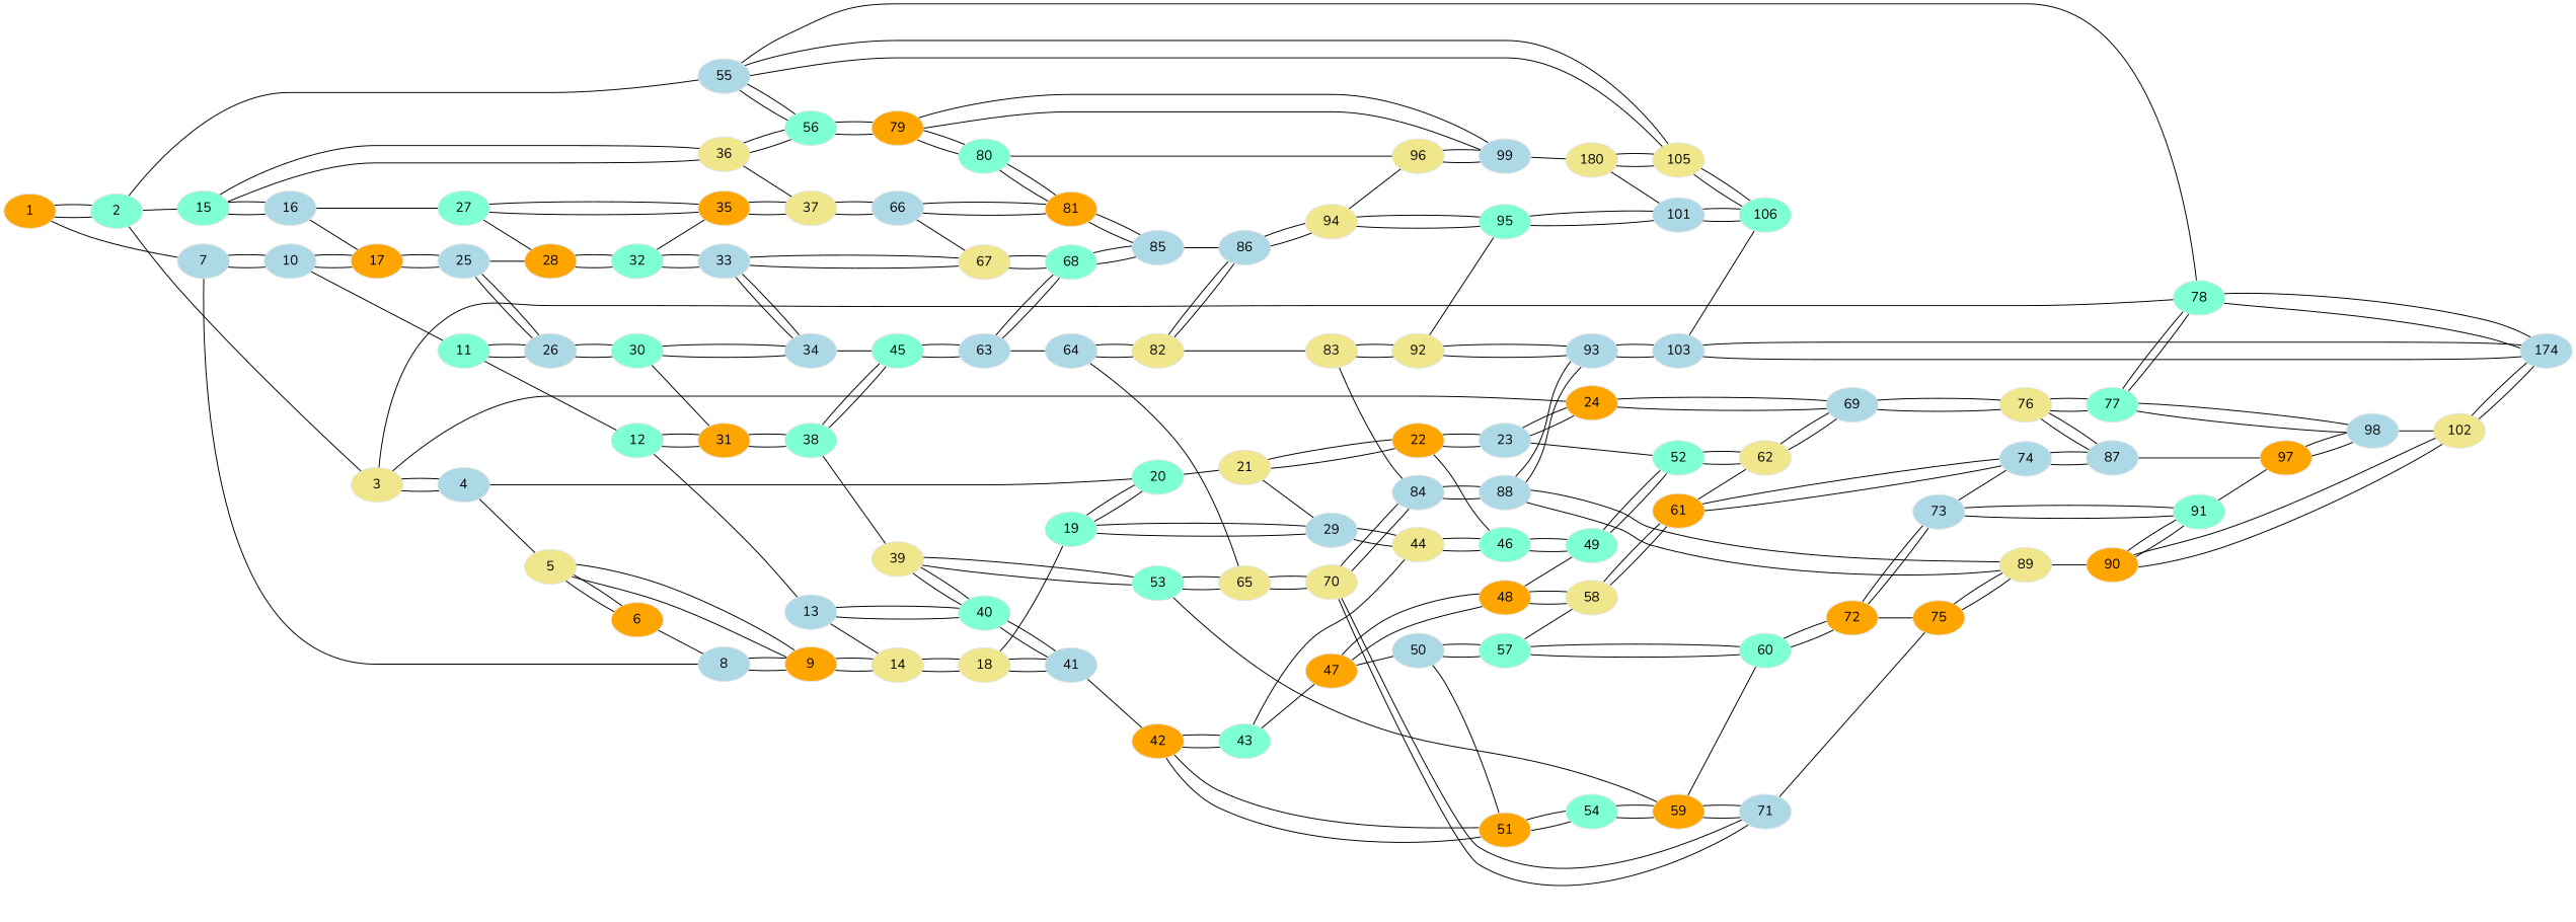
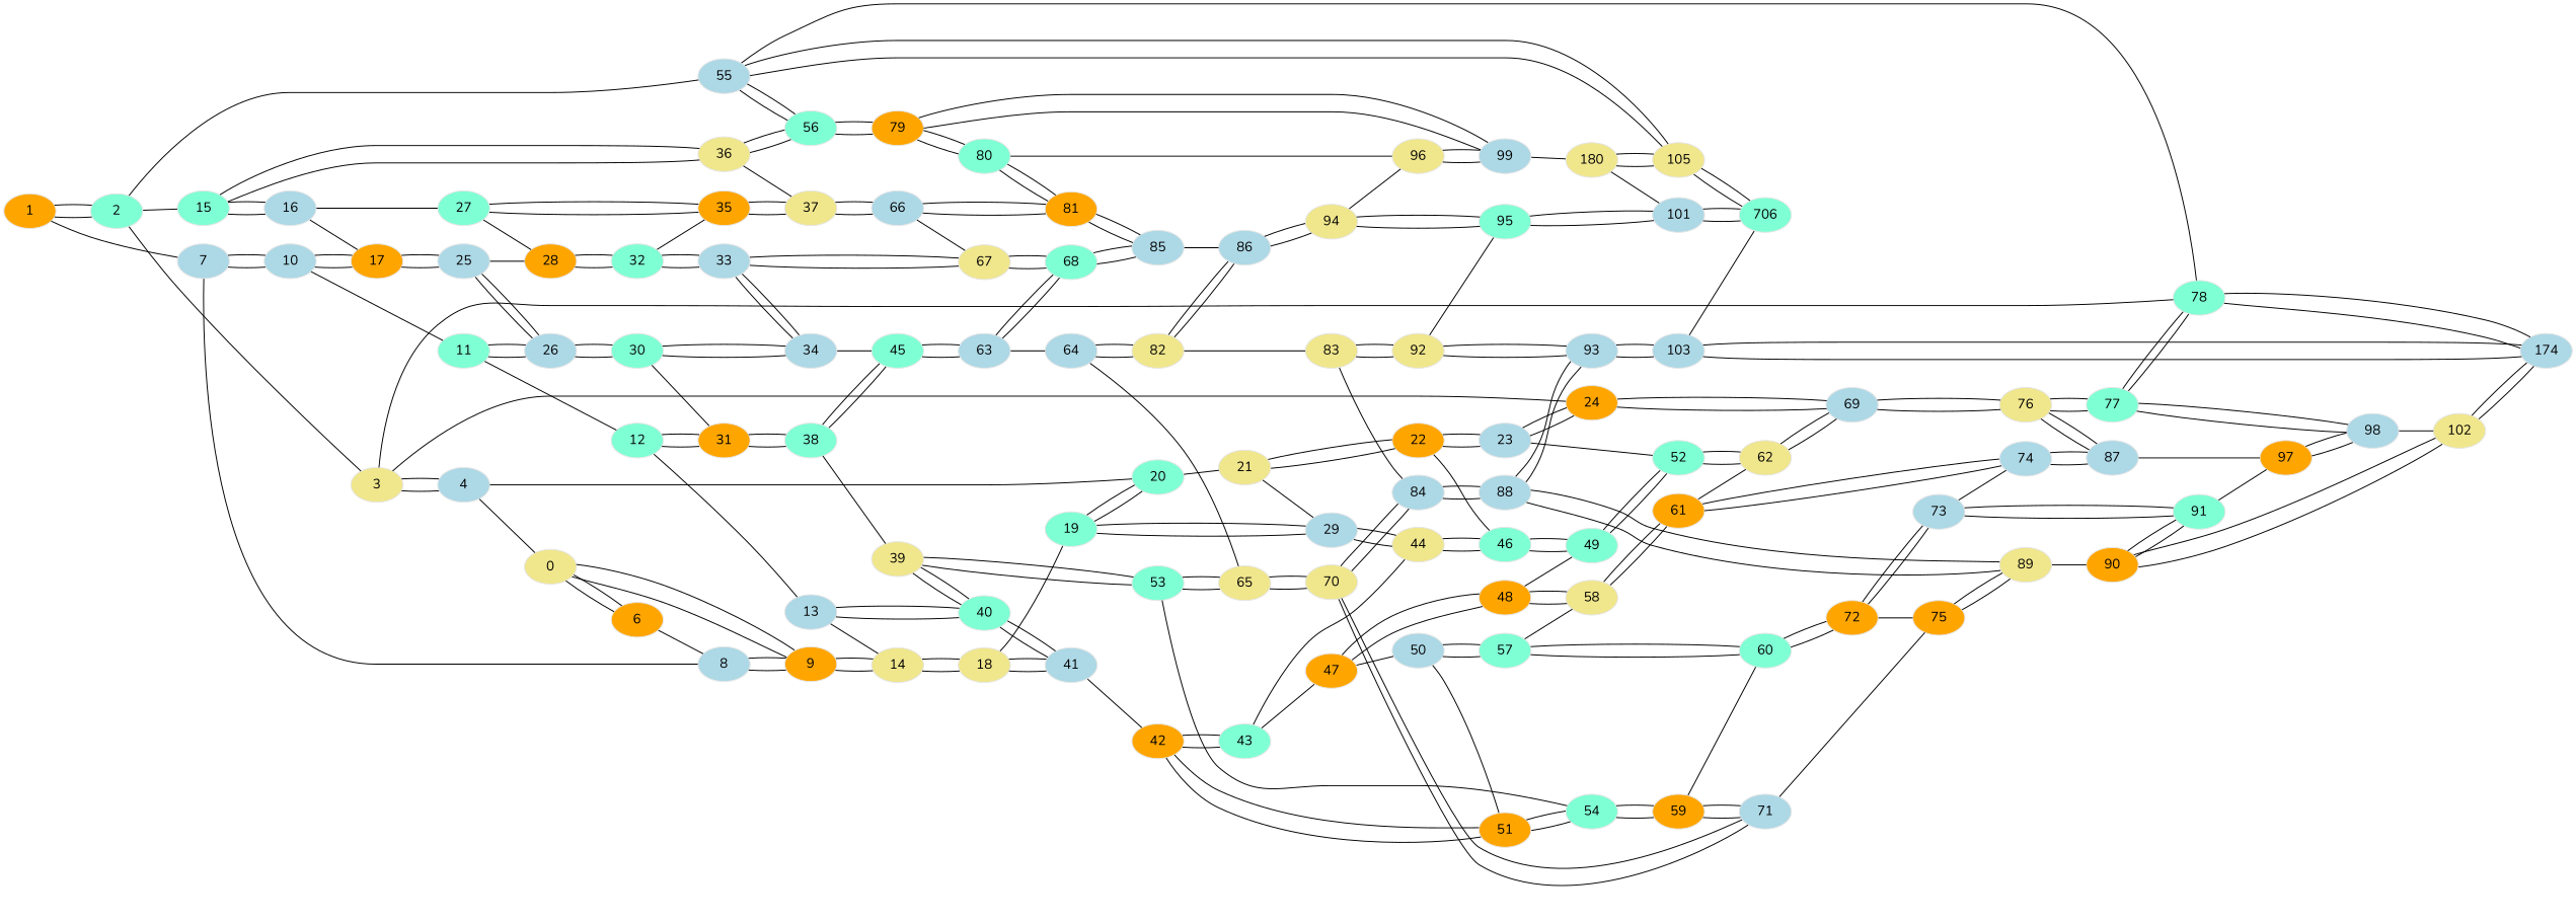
  graph {
    fontname=Nunito
    rankdir=LR
    node [color=gray90 fillcolor=lightblue fontname=Nunito style=filled]
    edge [fontname=Nunito]
    1 [fillcolor=orange]
    2 [fillcolor=aquamarine]
    7
    3 [fillcolor=khaki]
    15 [fillcolor=aquamarine]
    55
    8
    10
    4
    24 [fillcolor=orange]
    78 [fillcolor=aquamarine]
    16
    36 [fillcolor=khaki]
    56 [fillcolor=aquamarine]
    105 [fillcolor=khaki]
-   5 [fillcolor=khaki]
+   5 [fillcolor=khaki label=0]
    20 [fillcolor=aquamarine]
    69
    n19 [label=174]
    6 [fillcolor=orange]
    9 [fillcolor=orange]
    21 [fillcolor=khaki]
    14 [fillcolor=khaki]
    11 [fillcolor=aquamarine]
    17 [fillcolor=orange]
    18 [fillcolor=khaki]
    12 [fillcolor=aquamarine]
    26
    25
    13
    31 [fillcolor=orange]
    30 [fillcolor=aquamarine]
    40 [fillcolor=aquamarine]
    38 [fillcolor=aquamarine]
    41
    19 [fillcolor=aquamarine]
    27 [fillcolor=aquamarine]
    37 [fillcolor=khaki]
    28 [fillcolor=orange]
    35 [fillcolor=orange]
    29
    42 [fillcolor=orange]
    44 [fillcolor=khaki]
    22 [fillcolor=orange]
    23
    46 [fillcolor=aquamarine]
    52 [fillcolor=aquamarine]
    49 [fillcolor=aquamarine]
    62 [fillcolor=khaki]
    76 [fillcolor=khaki]
    32 [fillcolor=aquamarine]
    34
    33
    45 [fillcolor=aquamarine]
    39 [fillcolor=khaki]
    67 [fillcolor=khaki]
    68 [fillcolor=aquamarine]
    63
    66
    79 [fillcolor=orange]
    81 [fillcolor=orange]
    53 [fillcolor=aquamarine]
    54 [fillcolor=aquamarine]
    65 [fillcolor=khaki]
    43 [fillcolor=aquamarine]
    51 [fillcolor=orange]
    47 [fillcolor=orange]
    48 [fillcolor=orange]
    50
    64
    58 [fillcolor=khaki]
    57 [fillcolor=aquamarine]
    61 [fillcolor=orange]
    60 [fillcolor=aquamarine]
    59 [fillcolor=orange]
    70 [fillcolor=khaki]
    71
-   106 [fillcolor=aquamarine]
+   106 [fillcolor=aquamarine label=706]
    80 [fillcolor=aquamarine]
    99
    72 [fillcolor=orange]
    74
    75 [fillcolor=orange]
    73
    87
    82 [fillcolor=khaki]
    85
    83 [fillcolor=khaki]
    86
    84
    77 [fillcolor=aquamarine]
    88
    89 [fillcolor=khaki]
    91 [fillcolor=aquamarine]
    97 [fillcolor=orange]
    90 [fillcolor=orange]
    98
    102 [fillcolor=khaki]
    96 [fillcolor=khaki]
    n100 [fillcolor=khaki label=180]
    92 [fillcolor=khaki]
    94 [fillcolor=khaki]
    93
    95 [fillcolor=aquamarine]
    103
    101
    1 -- 2
    1 -- 2
    1 -- 7
    2 -- 3
    2 -- 15
    2 -- 55
    7 -- 8
    7 -- 10
    7 -- 10
    3 -- 4
    3 -- 4
    3 -- 24
    3 -- 78
    15 -- 16
    15 -- 16
    15 -- 36
    15 -- 36
    55 -- 78
    55 -- 56
    55 -- 56
    55 -- 105
    55 -- 105
    8 -- 9
    8 -- 9
    10 -- 11
    10 -- 17
    10 -- 17
    4 -- 5
    4 -- 20
    24 -- 69
    24 -- 69
    78 -- n19
    78 -- n19
    16 -- 17
    16 -- 27
    36 -- 56
    36 -- 56
    36 -- 37
    56 -- 79
    56 -- 79
    105 -- 106
    105 -- 106
    5 -- 6
    5 -- 6
    5 -- 9
    5 -- 9
    20 -- 21
    69 -- 76
    69 -- 76
    6 -- 8
    9 -- 14
    9 -- 14
    21 -- 29
    21 -- 22
    21 -- 22
    14 -- 18
    14 -- 18
    11 -- 12
    11 -- 26
    11 -- 26
    17 -- 25
    17 -- 25
    18 -- 41
    18 -- 41
    18 -- 19
    12 -- 13
    12 -- 31
    12 -- 31
    26 -- 30
    26 -- 30
    25 -- 26
    25 -- 26
    25 -- 28
    13 -- 14
    13 -- 40
    13 -- 40
    31 -- 38
    31 -- 38
    30 -- 31
    30 -- 34
    30 -- 34
    40 -- 41
    40 -- 41
    38 -- 45
    38 -- 45
    38 -- 39
    41 -- 42
    19 -- 20
    19 -- 20
    19 -- 29
    19 -- 29
    27 -- 28
    27 -- 35
    27 -- 35
    37 -- 66
    37 -- 66
    28 -- 32
    28 -- 32
    35 -- 37
    35 -- 37
    29 -- 44
    29 -- 44
    42 -- 43
    42 -- 43
    42 -- 51
    42 -- 51
    44 -- 46
    44 -- 46
    22 -- 23
    22 -- 23
    22 -- 46
    23 -- 24
    23 -- 24
    23 -- 52
    46 -- 49
    46 -- 49
    52 -- 62
    52 -- 62
    49 -- 52
    49 -- 52
    62 -- 69
    62 -- 69
    76 -- 87
    76 -- 87
    76 -- 77
    76 -- 77
    32 -- 35
    32 -- 33
    32 -- 33
    34 -- 45
    33 -- 34
    33 -- 34
    33 -- 67
    33 -- 67
    45 -- 63
    45 -- 63
    39 -- 40
    39 -- 40
    39 -- 53
    39 -- 53
    67 -- 68
    67 -- 68
    68 -- 85
    68 -- 85
    63 -- 68
    63 -- 68
    63 -- 64
    66 -- 67
    66 -- 81
    66 -- 81
    79 -- 80
    79 -- 80
    79 -- 99
    79 -- 99
    81 -- 85
    81 -- 85
-   53 -- 59
+   53 -- 54
    53 -- 65
    53 -- 65
    54 -- 59
    54 -- 59
    65 -- 70
    65 -- 70
    43 -- 44
    43 -- 47
    51 -- 54
    51 -- 54
    47 -- 48
    47 -- 48
    47 -- 50
    48 -- 49
    48 -- 58
    48 -- 58
    50 -- 51
    50 -- 57
    50 -- 57
    64 -- 65
    64 -- 82
    64 -- 82
    58 -- 61
    58 -- 61
    57 -- 58
    57 -- 60
    57 -- 60
    61 -- 62
    61 -- 74
    61 -- 74
    60 -- 72
    60 -- 72
    59 -- 60
    59 -- 71
    59 -- 71
    70 -- 71
    70 -- 71
    70 -- 84
    70 -- 84
    71 -- 75
    80 -- 81
    80 -- 81
    80 -- 96
    99 -- n100
    72 -- 75
    72 -- 73
    72 -- 73
    74 -- 87
    74 -- 87
    75 -- 89
    75 -- 89
    73 -- 74
    73 -- 91
    73 -- 91
    87 -- 97
    82 -- 83
    82 -- 86
    82 -- 86
    85 -- 86
    83 -- 84
    83 -- 92
    83 -- 92
    86 -- 94
    86 -- 94
    84 -- 88
    84 -- 88
    77 -- 78
    77 -- 78
    77 -- 98
    77 -- 98
    88 -- 89
    88 -- 89
    88 -- 93
    88 -- 93
    89 -- 90
    91 -- 97
    97 -- 98
    97 -- 98
    90 -- 91
    90 -- 91
    90 -- 102
    90 -- 102
    98 -- 102
    102 -- n19
    102 -- n19
    96 -- 99
    96 -- 99
    n100 -- 105
    n100 -- 105
    n100 -- 101
    92 -- 93
    92 -- 93
    92 -- 95
    94 -- 96
    94 -- 95
    94 -- 95
    93 -- 103
    93 -- 103
    95 -- 101
    95 -- 101
    103 -- n19
    103 -- n19
    103 -- 106
    101 -- 106
    101 -- 106
  }
